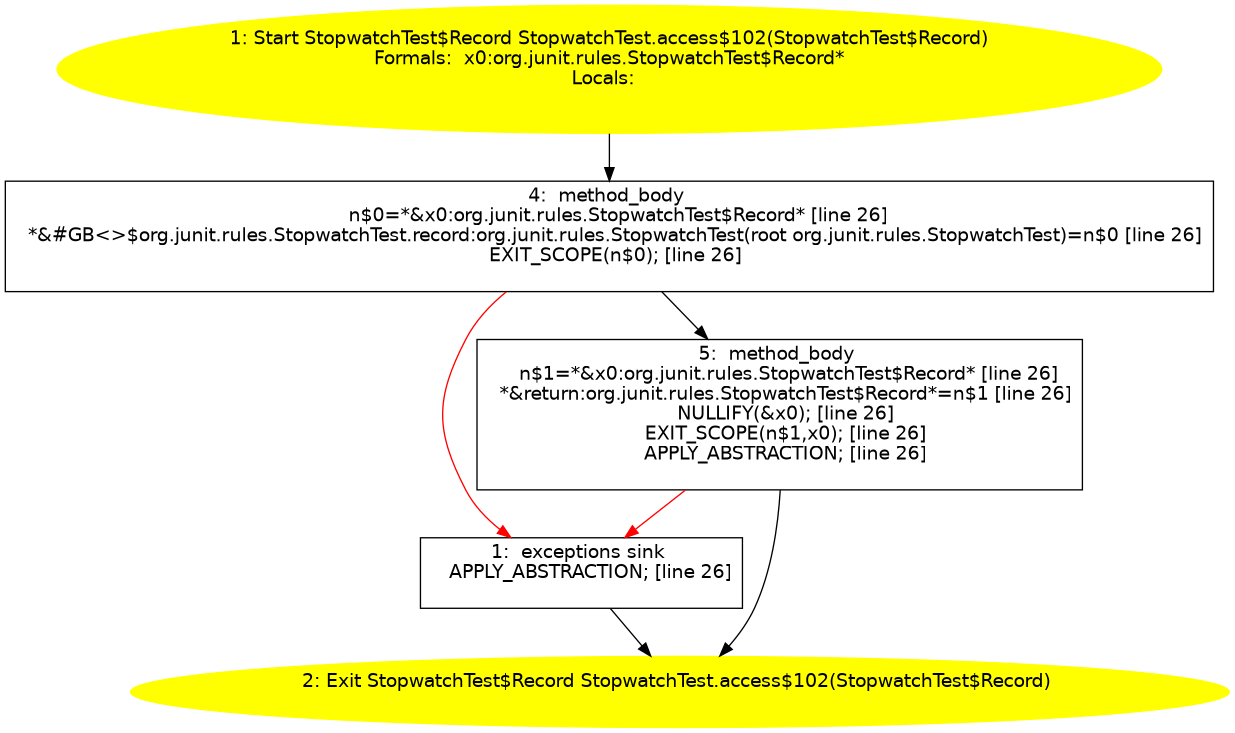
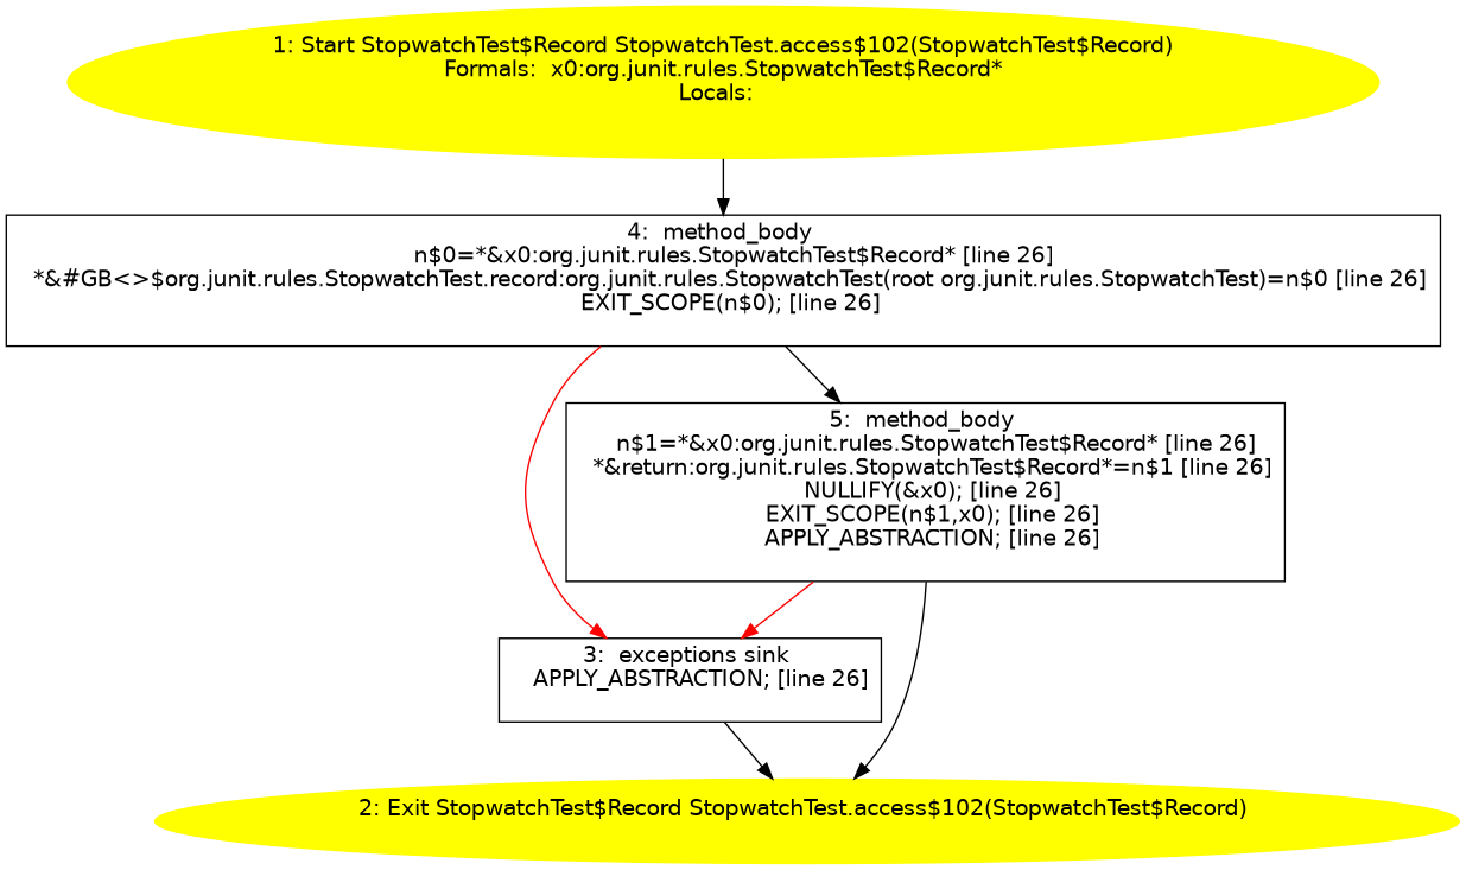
  digraph {
    fontname="DejaVu Sans"
    node [fontname="DejaVu Sans" shape=box]
    edge [fontname="DejaVu Sans"]
    n1 [color=yellow label="1: Start StopwatchTest$Record StopwatchTest.access$102(StopwatchTest$Record)\nFormals:  x0:org.junit.rules.StopwatchTest$Record*\nLocals:  \n  " style=filled shape=""]
    n2 [label="4:  method_body \n   n$0=*&x0:org.junit.rules.StopwatchTest$Record* [line 26]\n  *&#GB<>$org.junit.rules.StopwatchTest.record:org.junit.rules.StopwatchTest(root org.junit.rules.StopwatchTest)=n$0 [line 26]\n  EXIT_SCOPE(n$0); [line 26]\n "]
-   n3 [label="1:  exceptions sink \n   APPLY_ABSTRACTION; [line 26]\n "]
+   n3 [label="3:  exceptions sink \n   APPLY_ABSTRACTION; [line 26]\n "]
    n4 [label="5:  method_body \n   n$1=*&x0:org.junit.rules.StopwatchTest$Record* [line 26]\n  *&return:org.junit.rules.StopwatchTest$Record*=n$1 [line 26]\n  NULLIFY(&x0); [line 26]\n  EXIT_SCOPE(n$1,x0); [line 26]\n  APPLY_ABSTRACTION; [line 26]\n "]
    n5 [color=yellow label="2: Exit StopwatchTest$Record StopwatchTest.access$102(StopwatchTest$Record) \n  " style=filled shape=""]
    n1 -> n2
    n2 -> n3 [color=red]
    n2 -> n4
    n3 -> n5
    n4 -> n3 [color=red]
    n4 -> n5
  }
